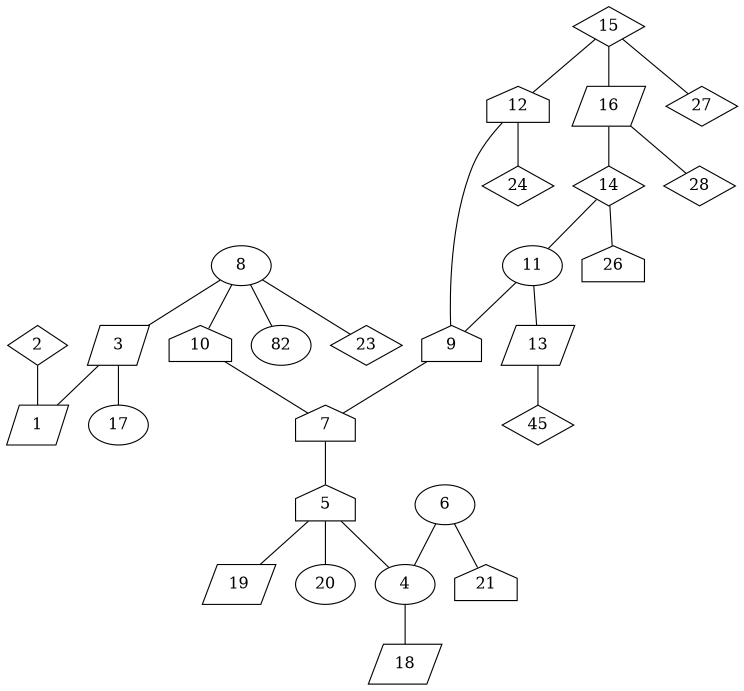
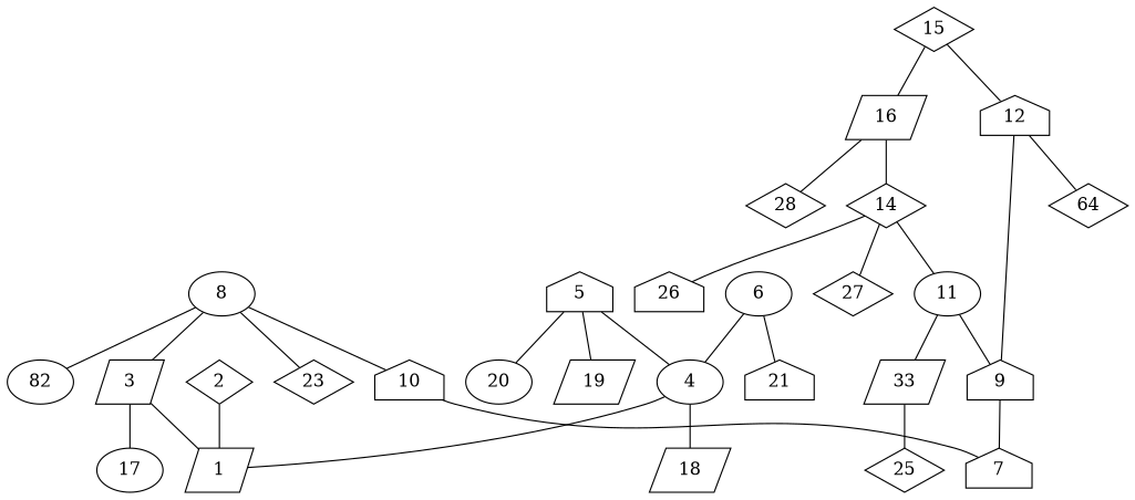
  graph {
    node [chem=C shape=diamond]
    edge [valence=1]
    1 [shape=parallelogram]
    2 [chem=O]
    3 [chem=O shape=parallelogram]
    17 [chem=H shape=ellipse]
    4 [shape=ellipse]
    18 [chem=H shape=parallelogram]
    5 [shape=house]
    19 [chem=H shape=parallelogram]
    20 [chem=H shape=ellipse]
    6 [chem=N shape=ellipse]
    21 [chem=H shape=house]
    7 [shape=house]
    8 [shape=ellipse]
    10 [shape=house]
    n15 [chem=H label=82 shape=ellipse]
    23 [chem=H]
    9 [shape=house]
    11 [shape=ellipse]
-   13 [chem=N shape=parallelogram]
-   25 [chem=H label=45]
+   13 [chem=N shape=parallelogram label=33]
+   25 [chem=H]
    12 [shape=house]
-   24 [chem=H]
+   24 [chem=H label=64]
    14
    26 [chem=H shape=house]
    15
    16 [shape=parallelogram]
    27 [chem=H]
    28 [chem=H]
    2 -- 1 [valence=2]
    3 -- 1
    3 -- 17
+   4 -- 1
    4 -- 18
    5 -- 4
    5 -- 19
    5 -- 20
    6 -- 4
    6 -- 21
-   7 -- 5
    8 -- 3
    8 -- 10
    8 -- n15
    8 -- 23
    10 -- 7 [valence=2]
    9 -- 7
    11 -- 9 [valence=2]
    11 -- 13
    13 -- 25
    12 -- 9
    12 -- 24
    14 -- 11
    14 -- 26
    15 -- 12 [valence=2]
    15 -- 16
-   15 -- 27
+   14 -- 27
    16 -- 14 [valence=2]
    16 -- 28
  }
